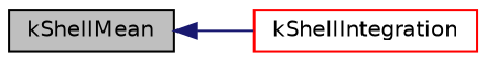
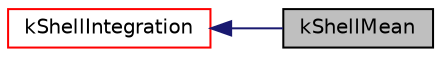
  digraph {
    rankdir=LR
    node [fontname=Helvetica fontsize=10 shape=record]
    n1 [color=black fillcolor=grey75 fontcolor=black height=0.2 label=kShellMean style=filled width=0.4]
    n2 [color=red height=0.2 label=kShellIntegration width=0.4]
-   n1 -> n2 [color=midnightblue dir=back fontname=Helvetica fontsize=10 labelfontname=Helvetica labelfontsize=10 style=solid]
+   n2 -> n1 [color=midnightblue dir=back fontname=Helvetica fontsize=10 labelfontname=Helvetica labelfontsize=10 style=solid]
  }
